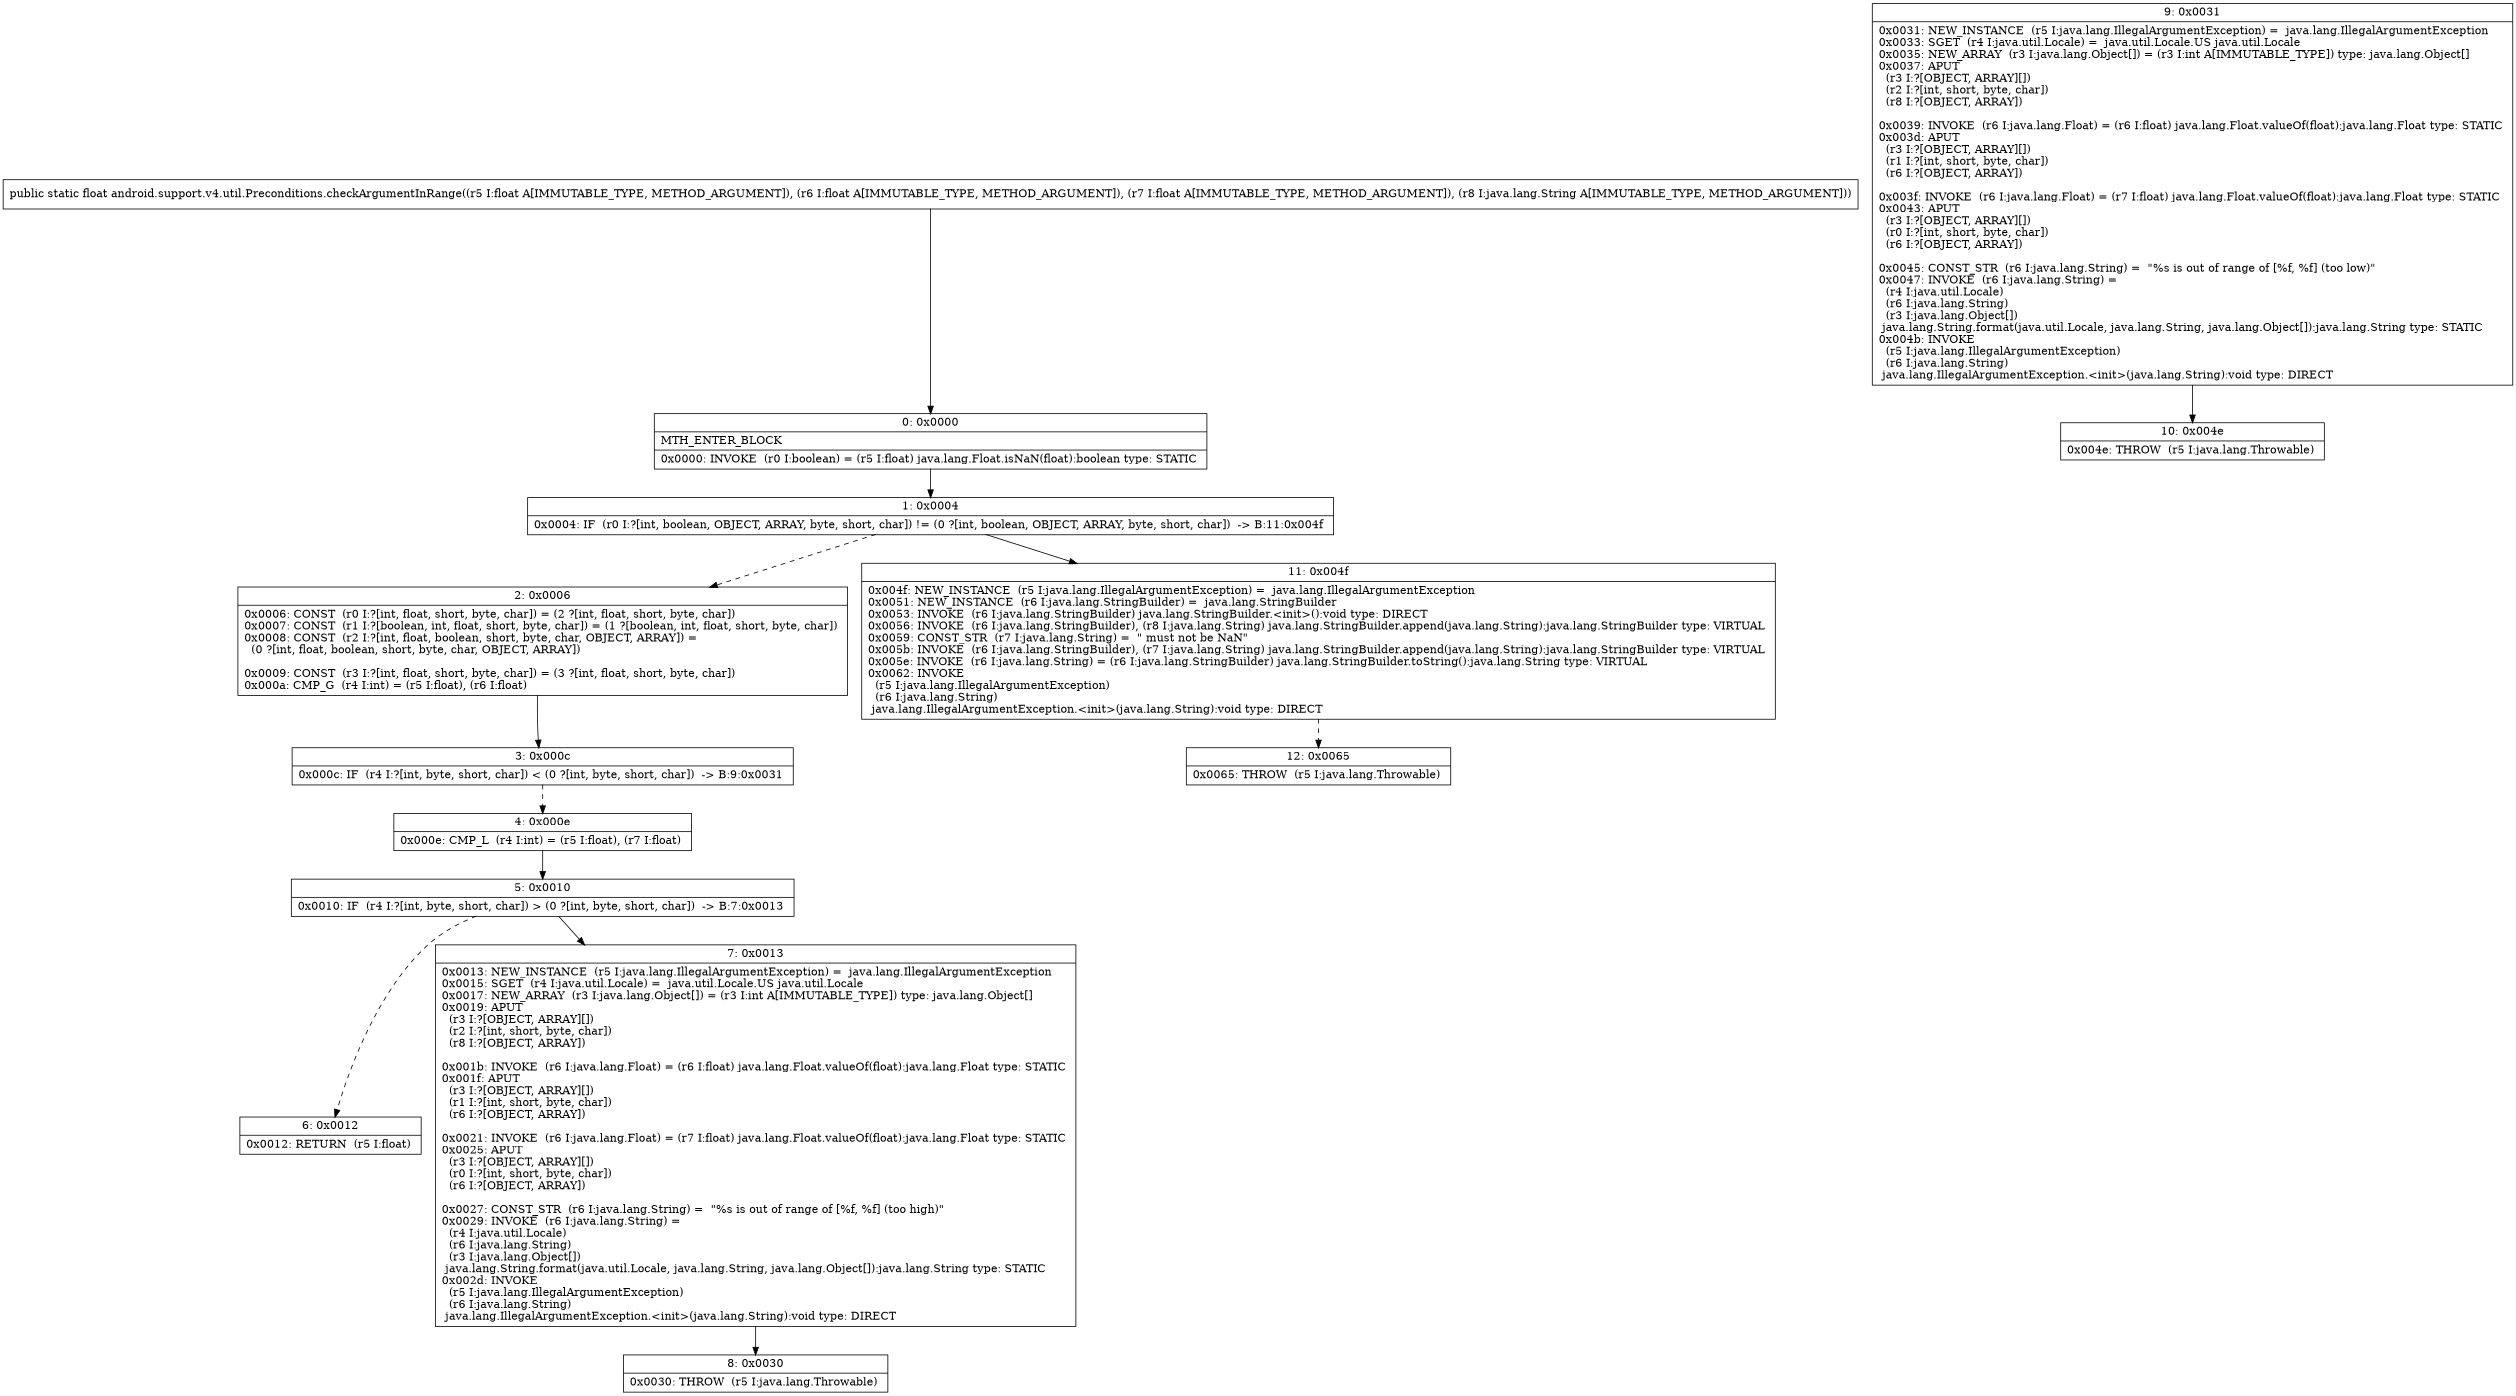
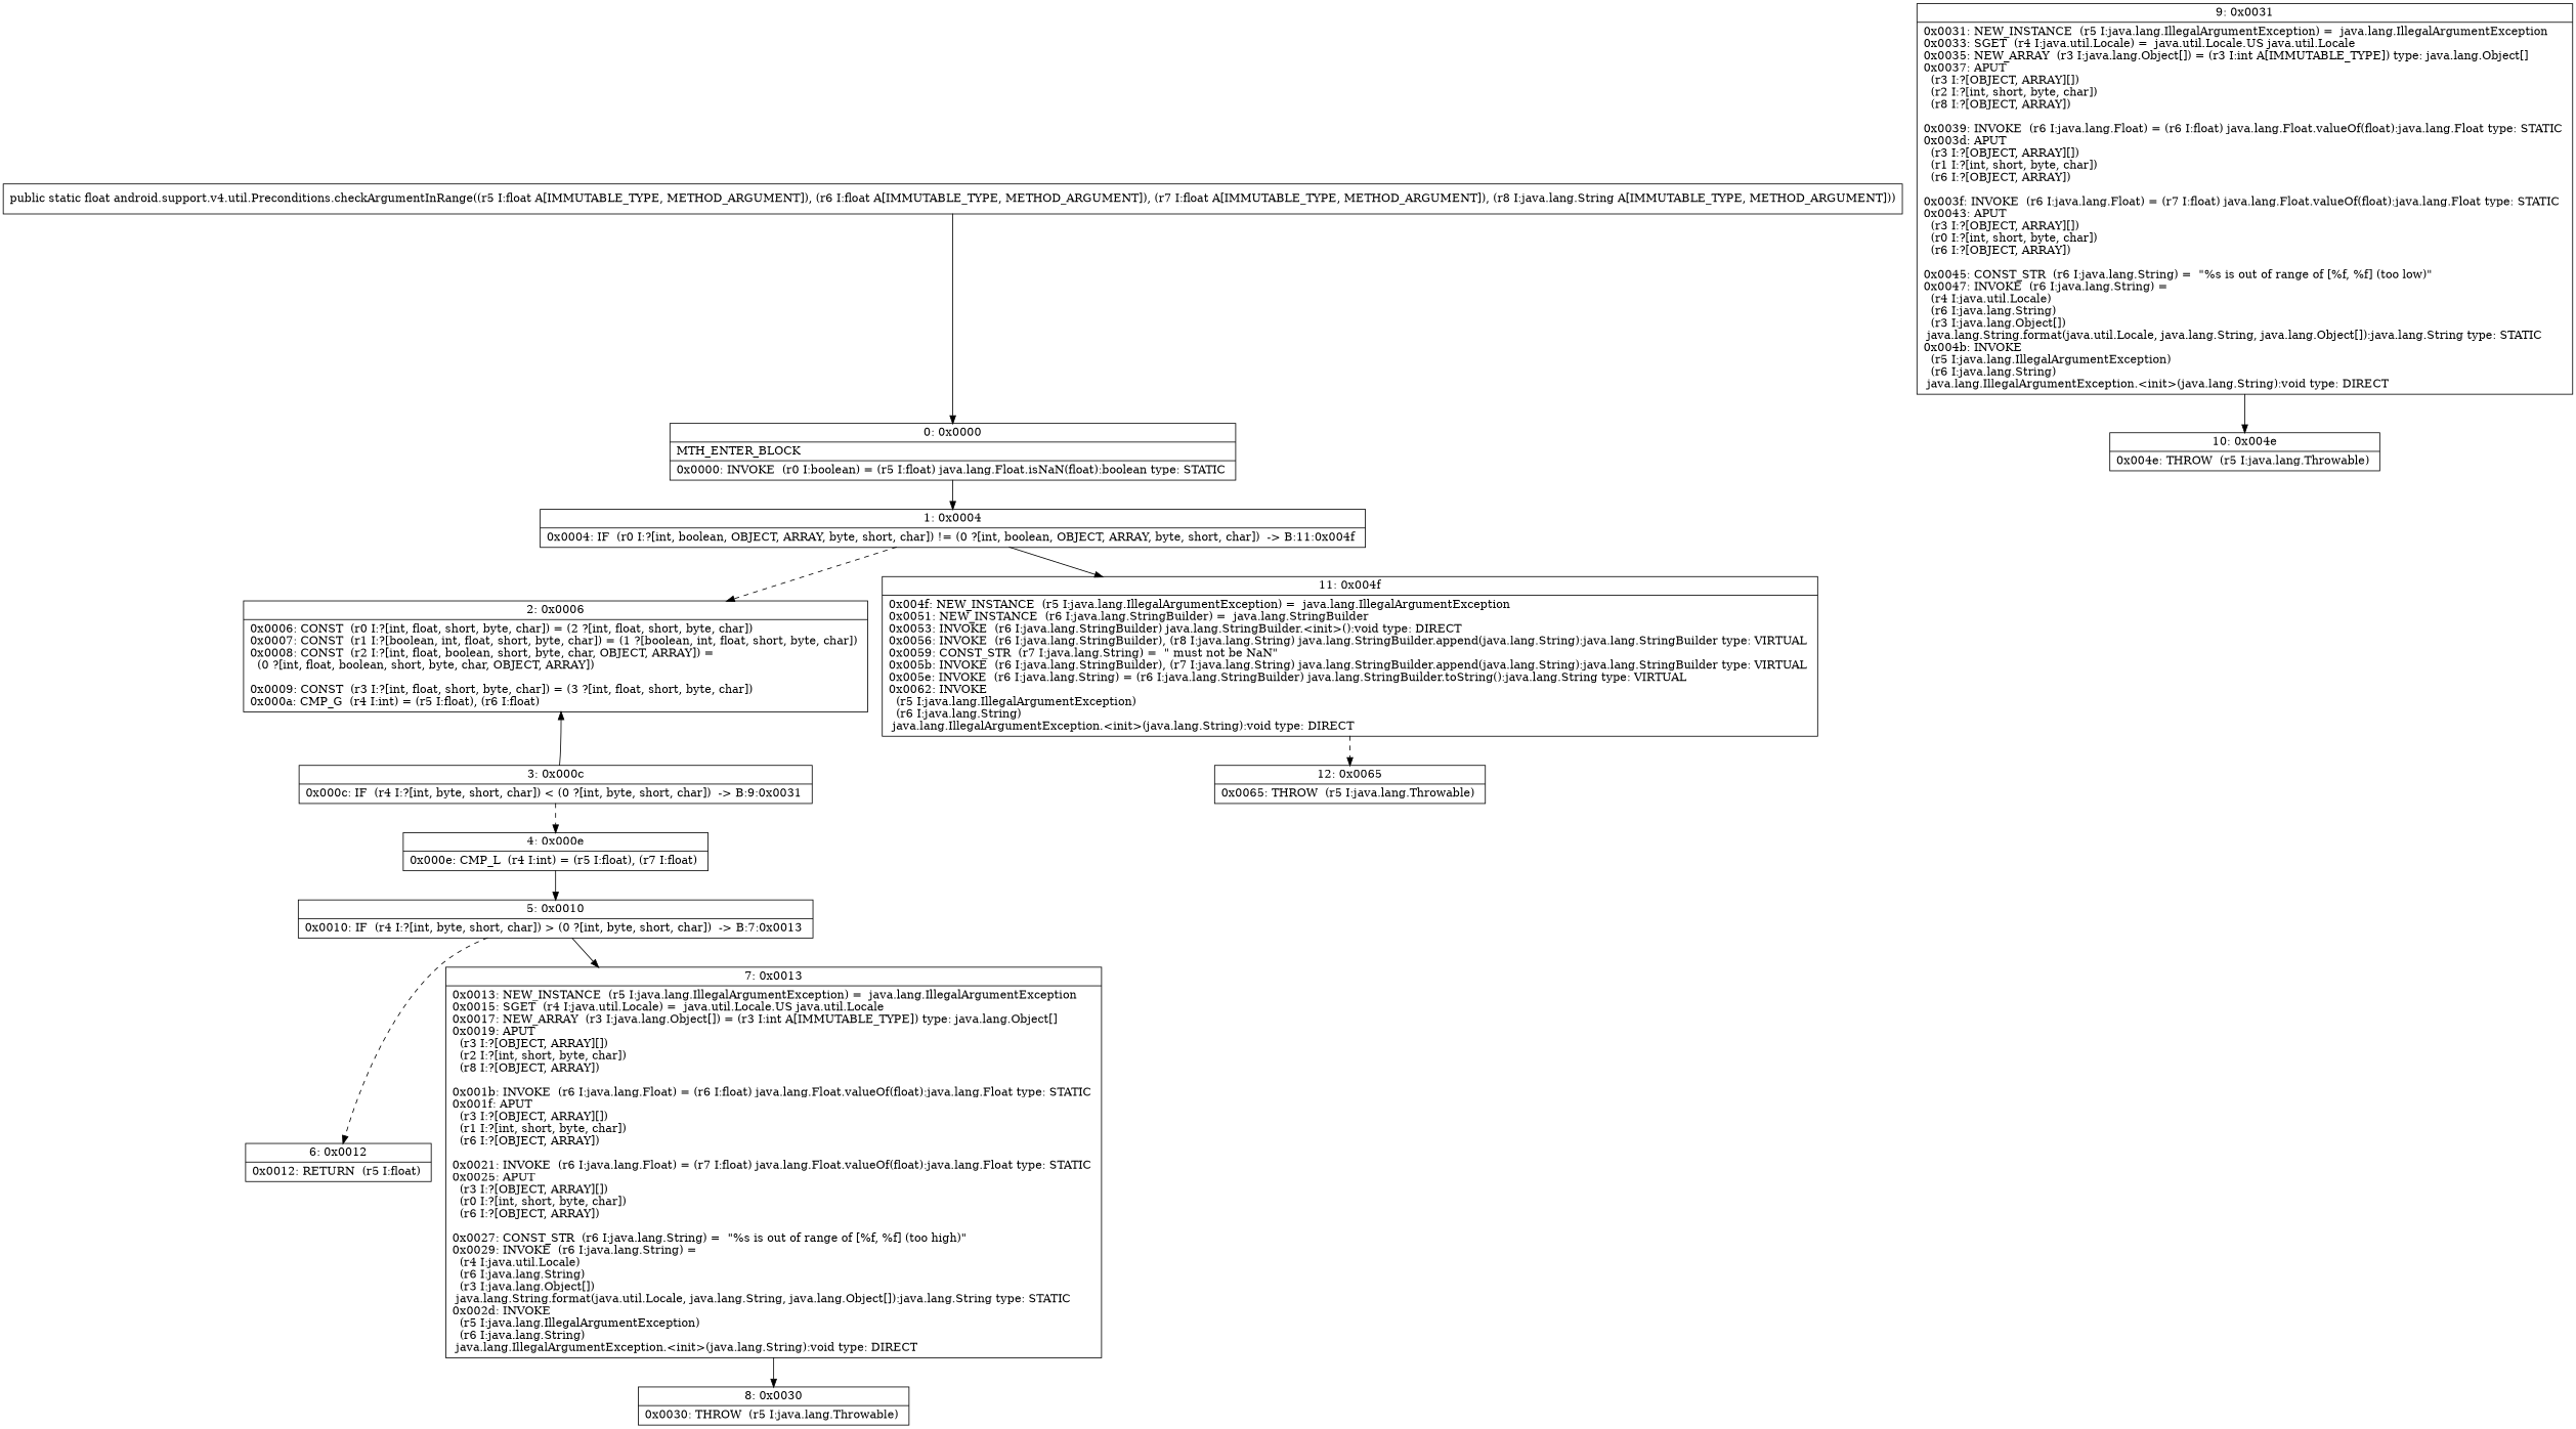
  digraph {
    node [shape=record]
    n1 [label="{0\:\ 0x0000|MTH_ENTER_BLOCK\l|0x0000: INVOKE  (r0 I:boolean) = (r5 I:float) java.lang.Float.isNaN(float):boolean type: STATIC \l}"]
    n2 [label="{1\:\ 0x0004|0x0004: IF  (r0 I:?[int, boolean, OBJECT, ARRAY, byte, short, char]) != (0 ?[int, boolean, OBJECT, ARRAY, byte, short, char])  \-\> B:11:0x004f \l}"]
    n3 [label="{2\:\ 0x0006|0x0006: CONST  (r0 I:?[int, float, short, byte, char]) = (2 ?[int, float, short, byte, char]) \l0x0007: CONST  (r1 I:?[boolean, int, float, short, byte, char]) = (1 ?[boolean, int, float, short, byte, char]) \l0x0008: CONST  (r2 I:?[int, float, boolean, short, byte, char, OBJECT, ARRAY]) = \l  (0 ?[int, float, boolean, short, byte, char, OBJECT, ARRAY])\l \l0x0009: CONST  (r3 I:?[int, float, short, byte, char]) = (3 ?[int, float, short, byte, char]) \l0x000a: CMP_G  (r4 I:int) = (r5 I:float), (r6 I:float) \l}"]
    n4 [label="{11\:\ 0x004f|0x004f: NEW_INSTANCE  (r5 I:java.lang.IllegalArgumentException) =  java.lang.IllegalArgumentException \l0x0051: NEW_INSTANCE  (r6 I:java.lang.StringBuilder) =  java.lang.StringBuilder \l0x0053: INVOKE  (r6 I:java.lang.StringBuilder) java.lang.StringBuilder.\<init\>():void type: DIRECT \l0x0056: INVOKE  (r6 I:java.lang.StringBuilder), (r8 I:java.lang.String) java.lang.StringBuilder.append(java.lang.String):java.lang.StringBuilder type: VIRTUAL \l0x0059: CONST_STR  (r7 I:java.lang.String) =  \" must not be NaN\" \l0x005b: INVOKE  (r6 I:java.lang.StringBuilder), (r7 I:java.lang.String) java.lang.StringBuilder.append(java.lang.String):java.lang.StringBuilder type: VIRTUAL \l0x005e: INVOKE  (r6 I:java.lang.String) = (r6 I:java.lang.StringBuilder) java.lang.StringBuilder.toString():java.lang.String type: VIRTUAL \l0x0062: INVOKE  \l  (r5 I:java.lang.IllegalArgumentException)\l  (r6 I:java.lang.String)\l java.lang.IllegalArgumentException.\<init\>(java.lang.String):void type: DIRECT \l}"]
    n5 [label="{3\:\ 0x000c|0x000c: IF  (r4 I:?[int, byte, short, char]) \< (0 ?[int, byte, short, char])  \-\> B:9:0x0031 \l}"]
    n6 [label="{12\:\ 0x0065|0x0065: THROW  (r5 I:java.lang.Throwable) \l}"]
    n7 [label="{4\:\ 0x000e|0x000e: CMP_L  (r4 I:int) = (r5 I:float), (r7 I:float) \l}"]
    n8 [label="{5\:\ 0x0010|0x0010: IF  (r4 I:?[int, byte, short, char]) \> (0 ?[int, byte, short, char])  \-\> B:7:0x0013 \l}"]
    n9 [label="{9\:\ 0x0031|0x0031: NEW_INSTANCE  (r5 I:java.lang.IllegalArgumentException) =  java.lang.IllegalArgumentException \l0x0033: SGET  (r4 I:java.util.Locale) =  java.util.Locale.US java.util.Locale \l0x0035: NEW_ARRAY  (r3 I:java.lang.Object[]) = (r3 I:int A[IMMUTABLE_TYPE]) type: java.lang.Object[] \l0x0037: APUT  \l  (r3 I:?[OBJECT, ARRAY][])\l  (r2 I:?[int, short, byte, char])\l  (r8 I:?[OBJECT, ARRAY])\l \l0x0039: INVOKE  (r6 I:java.lang.Float) = (r6 I:float) java.lang.Float.valueOf(float):java.lang.Float type: STATIC \l0x003d: APUT  \l  (r3 I:?[OBJECT, ARRAY][])\l  (r1 I:?[int, short, byte, char])\l  (r6 I:?[OBJECT, ARRAY])\l \l0x003f: INVOKE  (r6 I:java.lang.Float) = (r7 I:float) java.lang.Float.valueOf(float):java.lang.Float type: STATIC \l0x0043: APUT  \l  (r3 I:?[OBJECT, ARRAY][])\l  (r0 I:?[int, short, byte, char])\l  (r6 I:?[OBJECT, ARRAY])\l \l0x0045: CONST_STR  (r6 I:java.lang.String) =  \"%s is out of range of [%f, %f] (too low)\" \l0x0047: INVOKE  (r6 I:java.lang.String) = \l  (r4 I:java.util.Locale)\l  (r6 I:java.lang.String)\l  (r3 I:java.lang.Object[])\l java.lang.String.format(java.util.Locale, java.lang.String, java.lang.Object[]):java.lang.String type: STATIC \l0x004b: INVOKE  \l  (r5 I:java.lang.IllegalArgumentException)\l  (r6 I:java.lang.String)\l java.lang.IllegalArgumentException.\<init\>(java.lang.String):void type: DIRECT \l}"]
    n10 [label="{10\:\ 0x004e|0x004e: THROW  (r5 I:java.lang.Throwable) \l}"]
    n11 [label="{6\:\ 0x0012|0x0012: RETURN  (r5 I:float) \l}"]
    n12 [label="{7\:\ 0x0013|0x0013: NEW_INSTANCE  (r5 I:java.lang.IllegalArgumentException) =  java.lang.IllegalArgumentException \l0x0015: SGET  (r4 I:java.util.Locale) =  java.util.Locale.US java.util.Locale \l0x0017: NEW_ARRAY  (r3 I:java.lang.Object[]) = (r3 I:int A[IMMUTABLE_TYPE]) type: java.lang.Object[] \l0x0019: APUT  \l  (r3 I:?[OBJECT, ARRAY][])\l  (r2 I:?[int, short, byte, char])\l  (r8 I:?[OBJECT, ARRAY])\l \l0x001b: INVOKE  (r6 I:java.lang.Float) = (r6 I:float) java.lang.Float.valueOf(float):java.lang.Float type: STATIC \l0x001f: APUT  \l  (r3 I:?[OBJECT, ARRAY][])\l  (r1 I:?[int, short, byte, char])\l  (r6 I:?[OBJECT, ARRAY])\l \l0x0021: INVOKE  (r6 I:java.lang.Float) = (r7 I:float) java.lang.Float.valueOf(float):java.lang.Float type: STATIC \l0x0025: APUT  \l  (r3 I:?[OBJECT, ARRAY][])\l  (r0 I:?[int, short, byte, char])\l  (r6 I:?[OBJECT, ARRAY])\l \l0x0027: CONST_STR  (r6 I:java.lang.String) =  \"%s is out of range of [%f, %f] (too high)\" \l0x0029: INVOKE  (r6 I:java.lang.String) = \l  (r4 I:java.util.Locale)\l  (r6 I:java.lang.String)\l  (r3 I:java.lang.Object[])\l java.lang.String.format(java.util.Locale, java.lang.String, java.lang.Object[]):java.lang.String type: STATIC \l0x002d: INVOKE  \l  (r5 I:java.lang.IllegalArgumentException)\l  (r6 I:java.lang.String)\l java.lang.IllegalArgumentException.\<init\>(java.lang.String):void type: DIRECT \l}"]
    n13 [label="{8\:\ 0x0030|0x0030: THROW  (r5 I:java.lang.Throwable) \l}"]
    n14 [label="{public static float android.support.v4.util.Preconditions.checkArgumentInRange((r5 I:float A[IMMUTABLE_TYPE, METHOD_ARGUMENT]), (r6 I:float A[IMMUTABLE_TYPE, METHOD_ARGUMENT]), (r7 I:float A[IMMUTABLE_TYPE, METHOD_ARGUMENT]), (r8 I:java.lang.String A[IMMUTABLE_TYPE, METHOD_ARGUMENT])) }"]
    n1 -> n2
    n2 -> n3 [style=dashed]
    n2 -> n4
-   n3 -> n5
+   n5 -> n3
    n4 -> n6 [style=dashed]
    n5 -> n7 [style=dashed]
    n7 -> n8
    n8 -> n11 [style=dashed]
    n8 -> n12
    n9 -> n10
    n12 -> n13
    n14 -> n1
  }
